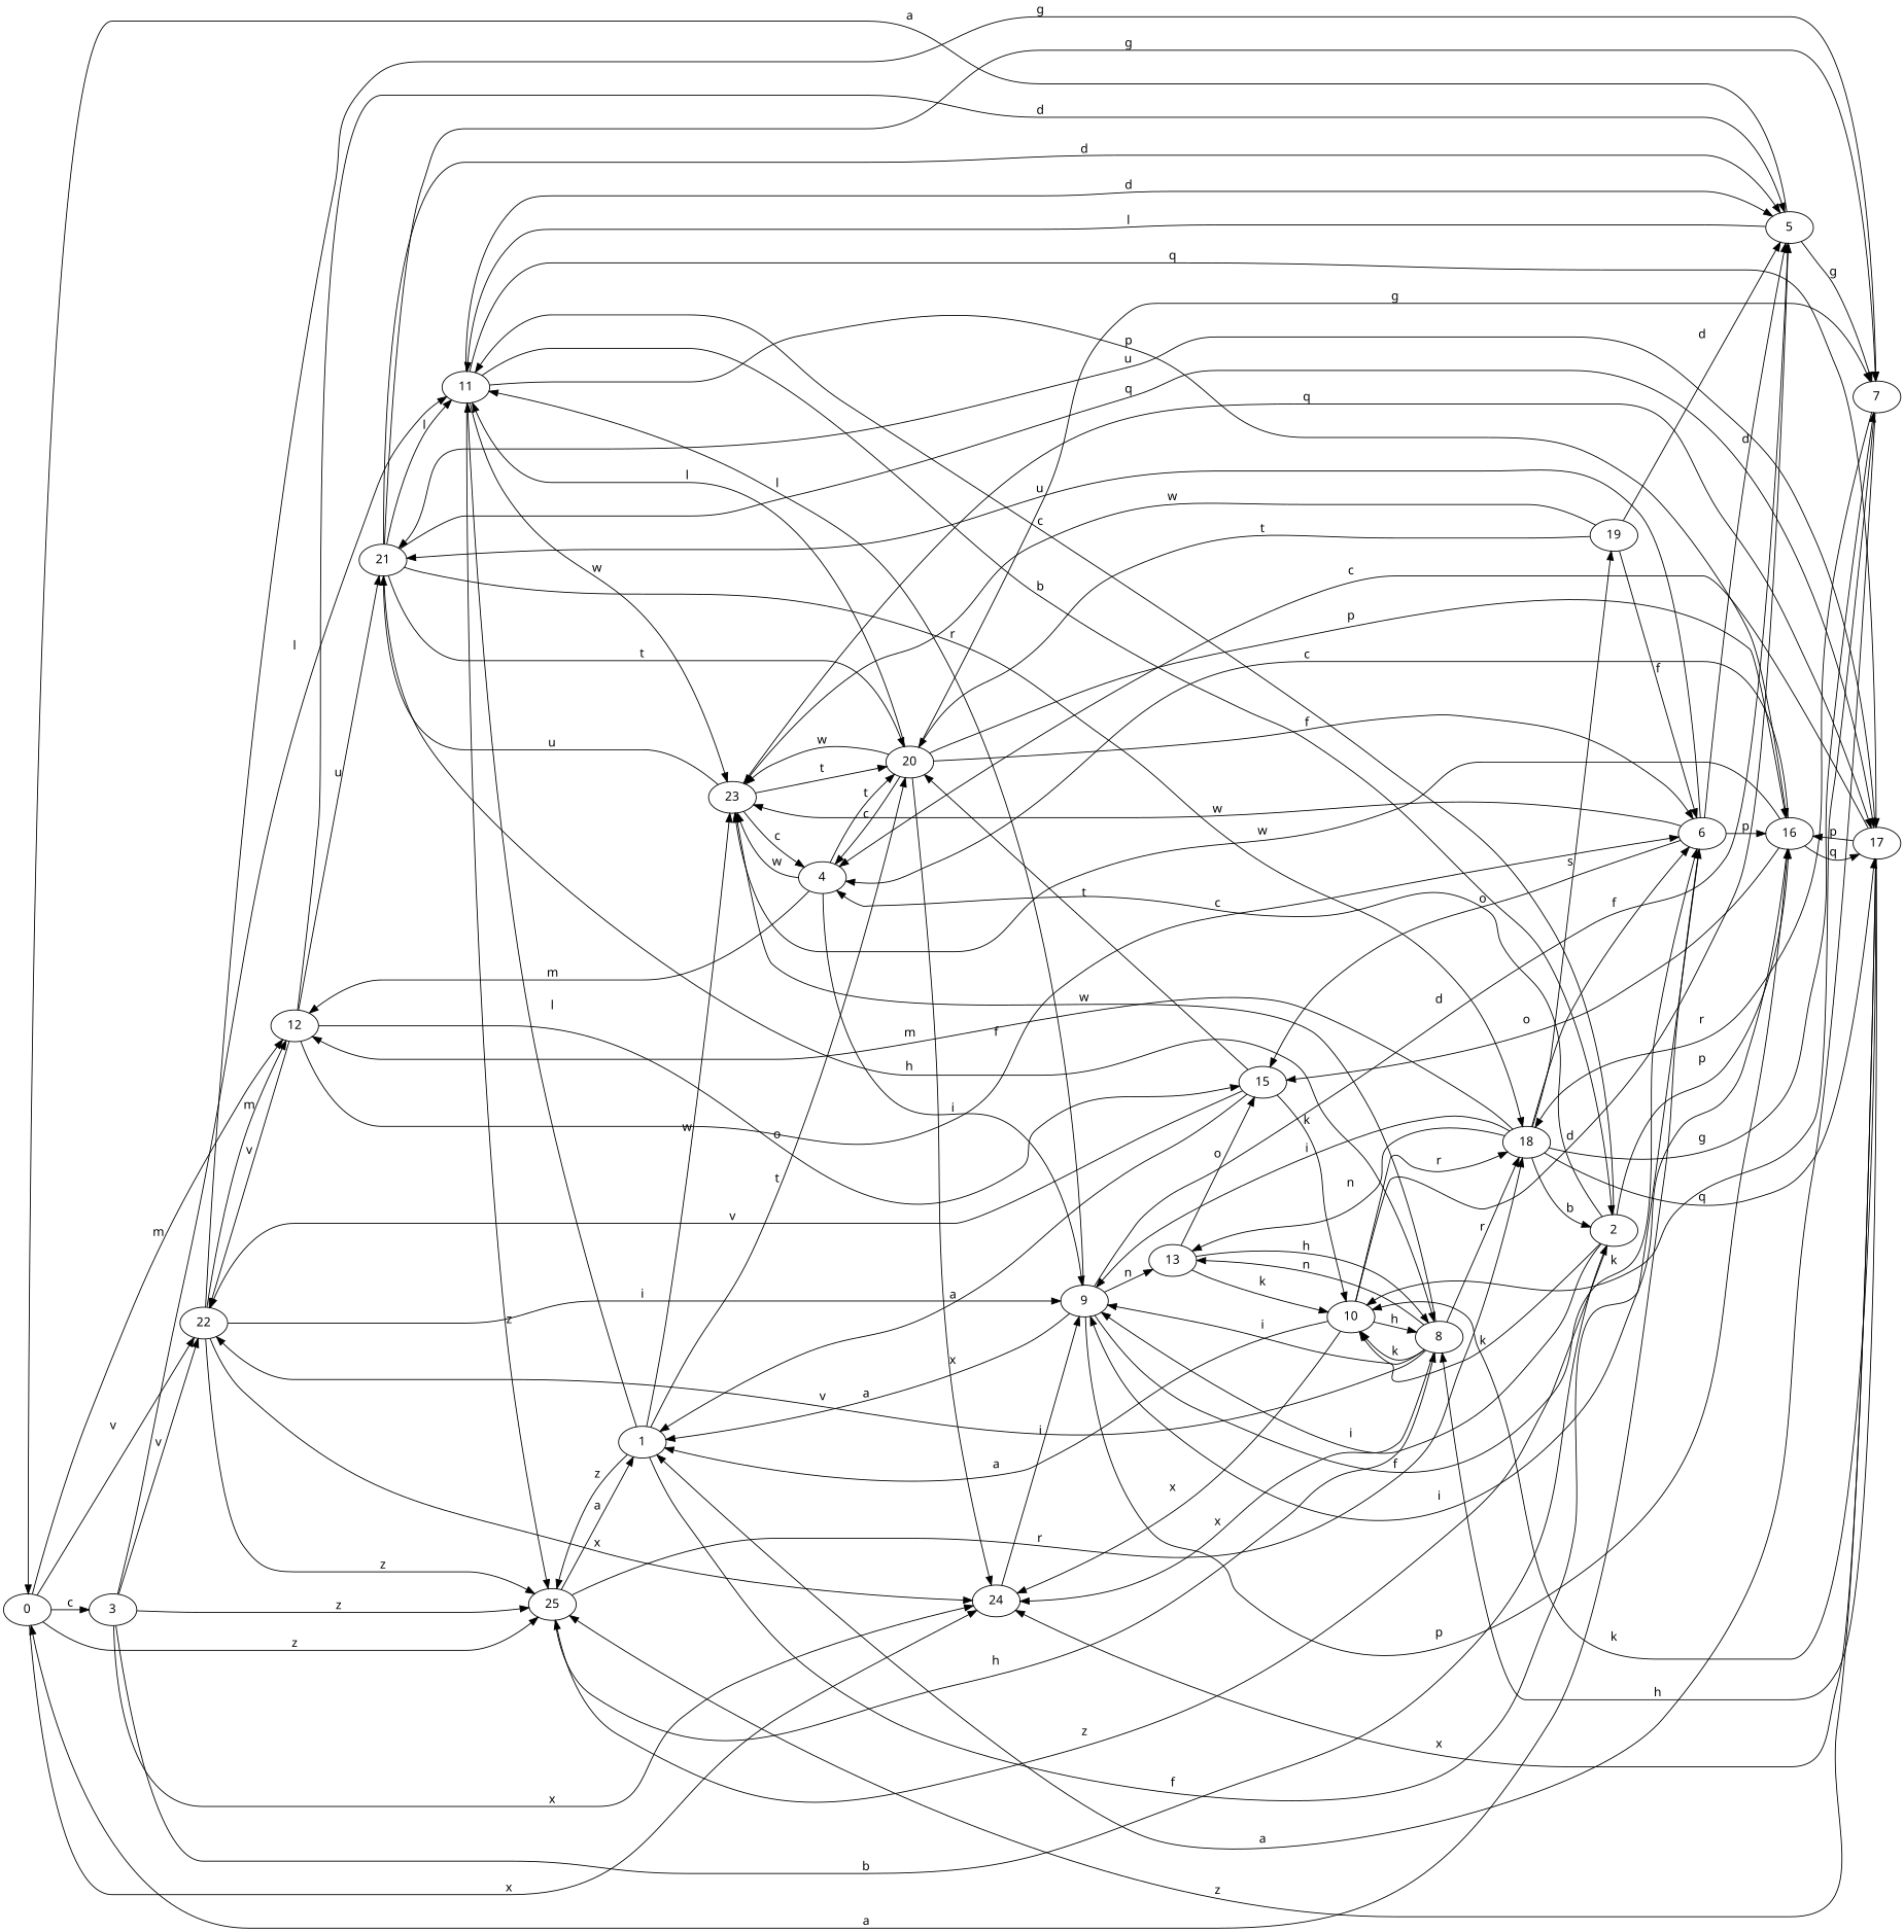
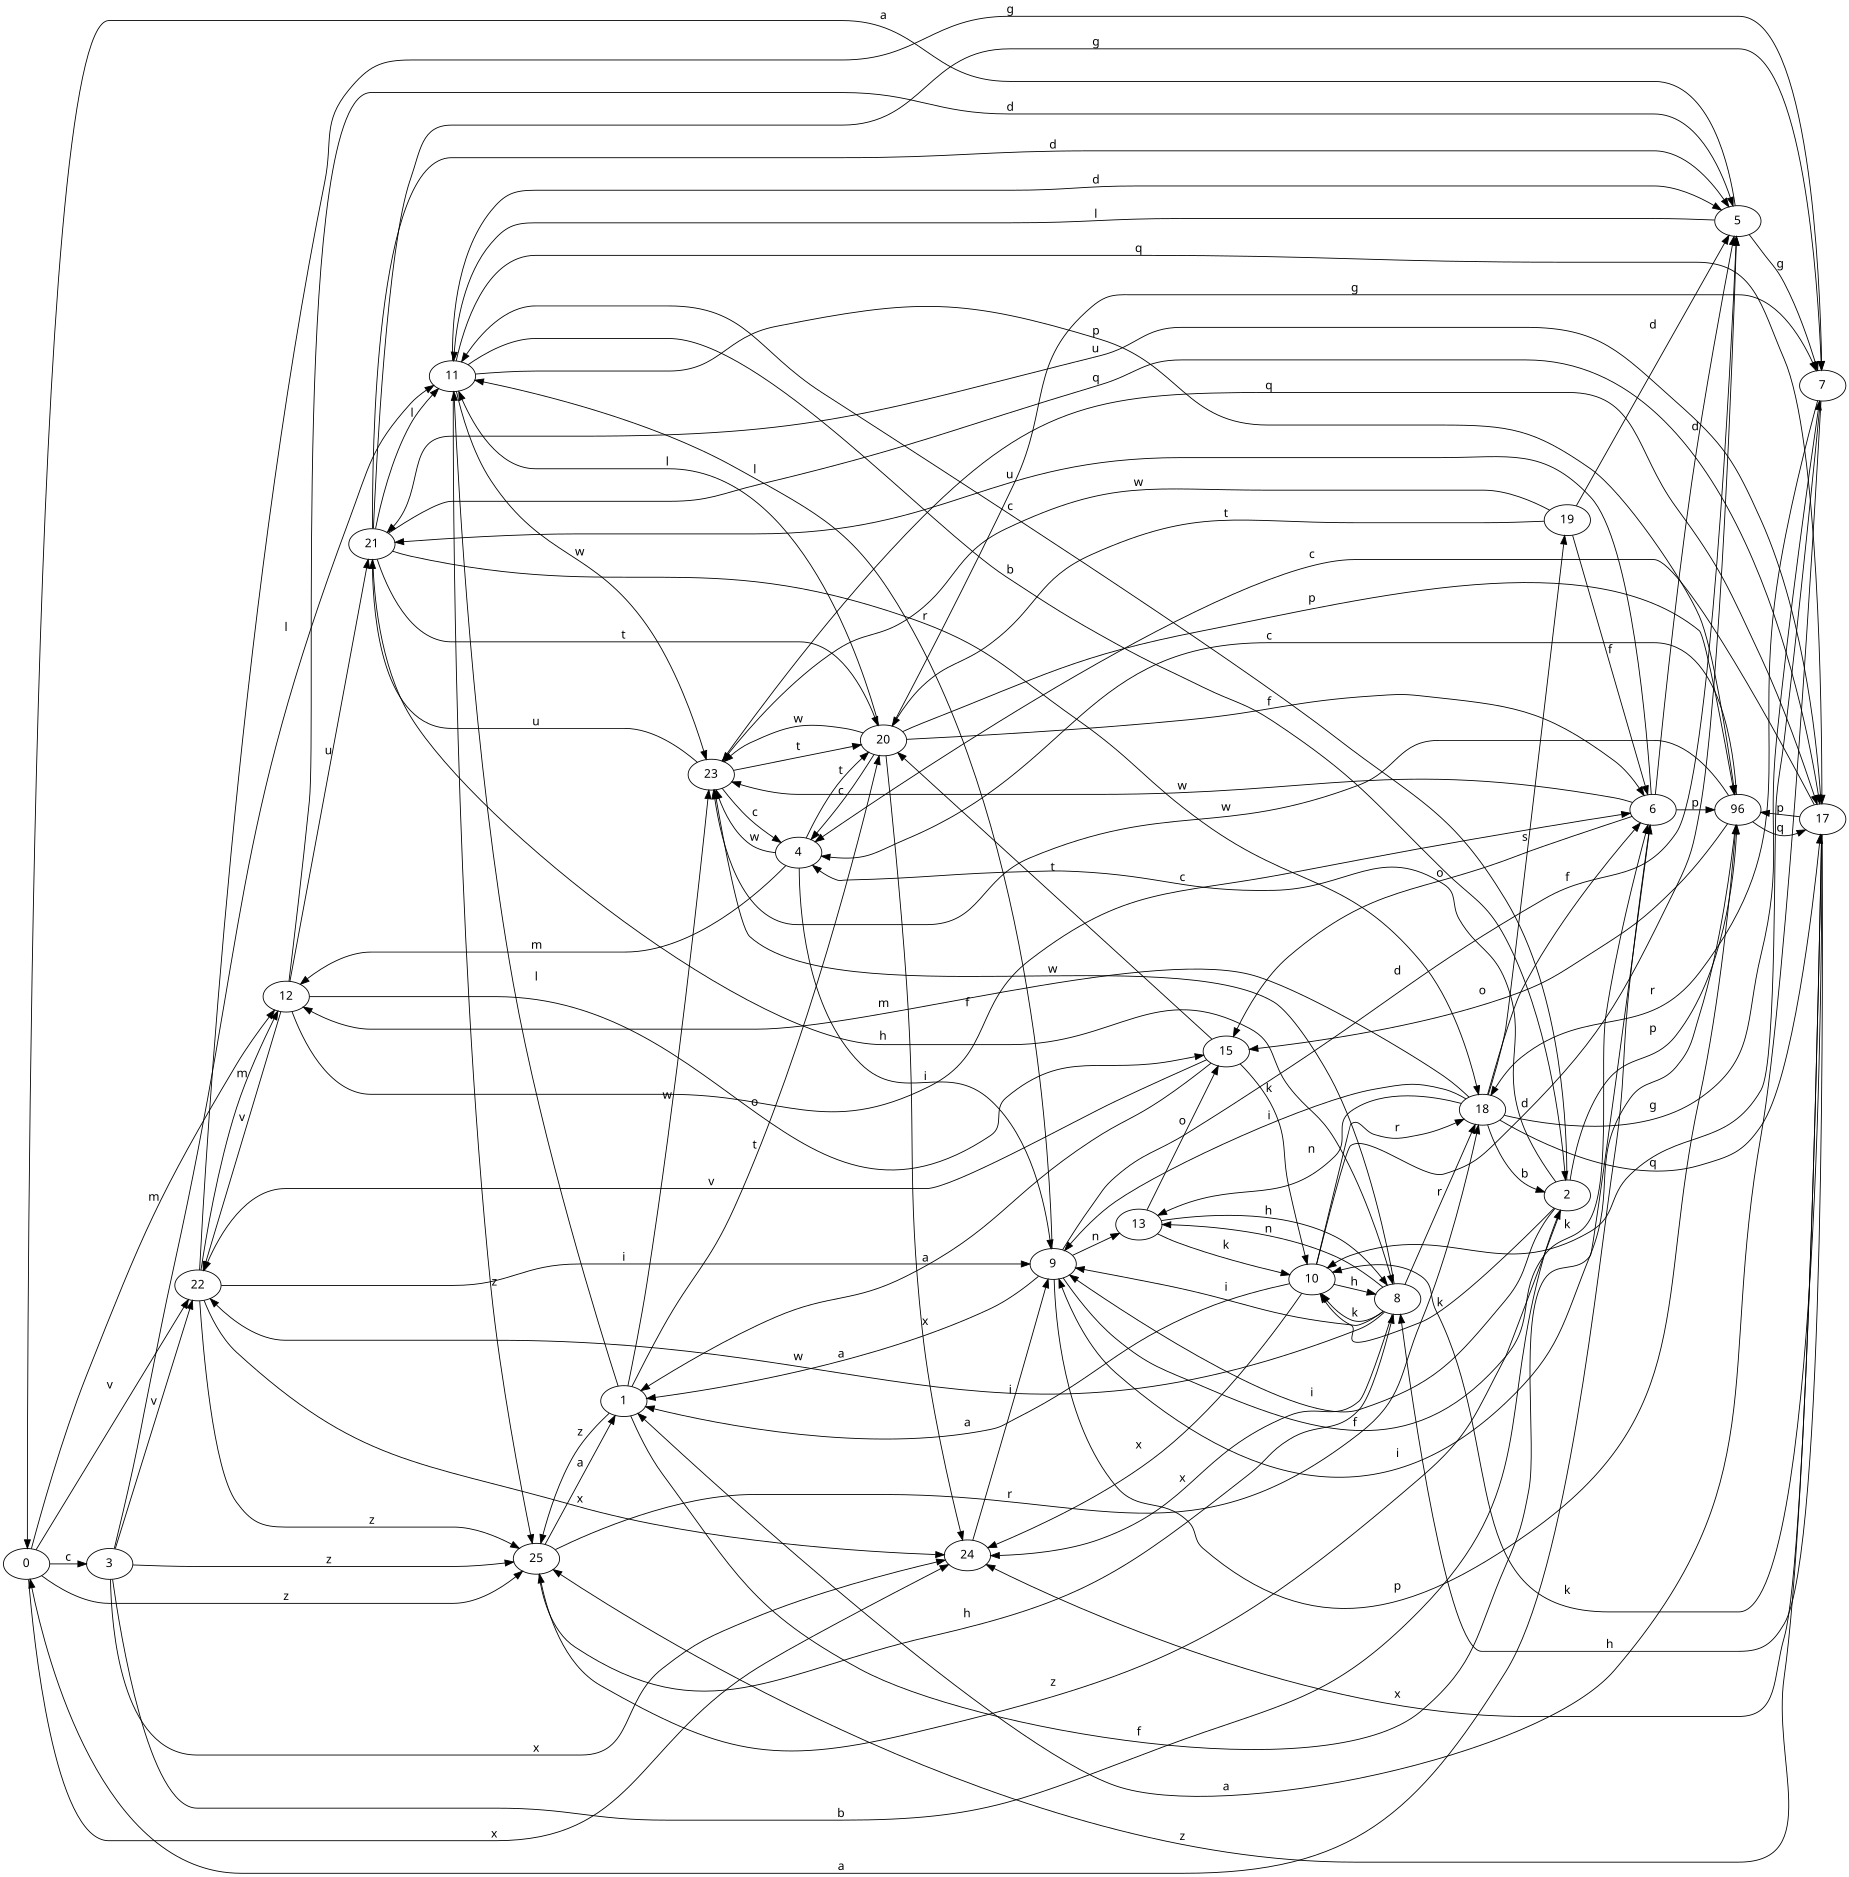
  strict digraph {
    fontname="Noto Sans"
    rankdir=LR
    node [fontname="Noto Sans"]
    edge [fontname="Noto Sans"]
    0
    3
    12
    22
    24
    25
    11
    2
    6
    5
    15
    21
    9
    7
    1
    18
    8
    20
    23
-   16
+   16 [label=96]
    17
    4
    10
    13
    19
    0 -> 3 [label=c]
    0 -> 12 [label=m]
    0 -> 22 [label=v]
    0 -> 24 [label=x]
    0 -> 25 [label=z]
    3 -> 22 [label=v]
    3 -> 24 [label=x]
    3 -> 25 [label=z]
    3 -> 11 [label=l]
    3 -> 2 [label=b]
    12 -> 22 [label=v]
    12 -> 6 [label=f]
    12 -> 5 [label=d]
    12 -> 15 [label=o]
    12 -> 21 [label=u]
    22 -> 12 [label=m]
    22 -> 24 [label=x]
    22 -> 25 [label=z]
    22 -> 9 [label=i]
    22 -> 7 [label=g]
    24 -> 9 [label=i]
    25 -> 1 [label=a]
    25 -> 18 [label=r]
    25 -> 8 [label=h]
    11 -> 25 [label=z]
    11 -> 2 [label=b]
    11 -> 5 [label=d]
    11 -> 23 [label=w]
    11 -> 16 [label=p]
    11 -> 17 [label=q]
    2 -> 25 [label=z]
    2 -> 11 [label=c]
    2 -> 9 [label=i]
    2 -> 16 [label=p]
    2 -> 4 [label=c]
    2 -> 10 [label=k]
    6 -> 0 [label=a]
    6 -> 5 [label=d]
    6 -> 15 [label=o]
    6 -> 21 [label=u]
    6 -> 23 [label=w]
    6 -> 16 [label=p]
    5 -> 0 [label=a]
    5 -> 11 [label=l]
    5 -> 7 [label=g]
    15 -> 22 [label=v]
    15 -> 1 [label=a]
    15 -> 20 [label=t]
    15 -> 10 [label=k]
    21 -> 11 [label=l]
    21 -> 5 [label=d]
    21 -> 7 [label=g]
    21 -> 18 [label=r]
    21 -> 8 [label=h]
    21 -> 20 [label=t]
    21 -> 17 [label=q]
    9 -> 11 [label=l]
    9 -> 6 [label=f]
    9 -> 5 [label=d]
    9 -> 1 [label=a]
    9 -> 16 [label=p]
    9 -> 13 [label=n]
    7 -> 1 [label=a]
    7 -> 18 [label=r]
    7 -> 10 [label=k]
    1 -> 25 [label=z]
    1 -> 11 [label=l]
    1 -> 6 [label=f]
    1 -> 20 [label=t]
    1 -> 23 [label=w]
    18 -> 12 [label=m]
    18 -> 2 [label=b]
    18 -> 6 [label=f]
    18 -> 9 [label=i]
    18 -> 7 [label=g]
    18 -> 17 [label=q]
    18 -> 13 [label=n]
    18 -> 19 [label=s]
-   8 -> 22 [label=v]
+   8 -> 22 [label=w]
    8 -> 24 [label=x]
    8 -> 9 [label=i]
    8 -> 18 [label=r]
    8 -> 23 [label=w]
    8 -> 10 [label=k]
    8 -> 13 [label=n]
    20 -> 24 [label=x]
    20 -> 11 [label=l]
    20 -> 6 [label=f]
    20 -> 7 [label=g]
    20 -> 23 [label=w]
    20 -> 16 [label=p]
    20 -> 4 [label=c]
    23 -> 21 [label=u]
    23 -> 20 [label=t]
    23 -> 17 [label=q]
    23 -> 4 [label=c]
    16 -> 15 [label=o]
    16 -> 9 [label=i]
    16 -> 23 [label=w]
    16 -> 17 [label=q]
    16 -> 4 [label=c]
    17 -> 24 [label=x]
    17 -> 25 [label=z]
    17 -> 21 [label=u]
    17 -> 8 [label=h]
    17 -> 16 [label=p]
    17 -> 4 [label=c]
    17 -> 10 [label=k]
    4 -> 12 [label=m]
    4 -> 9 [label=i]
    4 -> 20 [label=t]
    4 -> 23 [label=w]
    10 -> 24 [label=x]
    10 -> 5 [label=d]
    10 -> 1 [label=a]
    10 -> 18 [label=r]
    10 -> 8 [label=h]
    13 -> 15 [label=o]
    13 -> 8 [label=h]
    13 -> 10 [label=k]
    19 -> 6 [label=f]
    19 -> 5 [label=d]
    19 -> 20 [label=t]
    19 -> 23 [label=w]
  }
